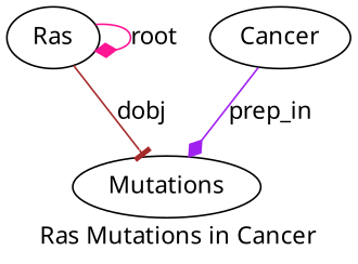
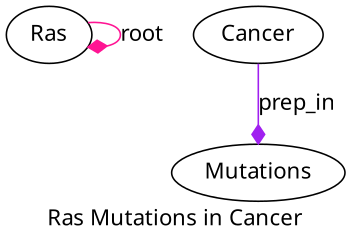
  digraph {
    fontname="Noto Sans"
    label="Ras Mutations in Cancer"
    node [fillcolor=white fontname="Noto Sans" style=filled]
    edge [arrowhead=diamond fontname="Noto Sans"]
    n1 [label=Ras]
    n2 [label=Mutations]
    n3 [label=Cancer]
    n1 -> n1 [color=deeppink label=root]
-   n1 -> n2 [arrowhead=tee color=brown label=dobj]
    n3 -> n2 [color=purple label=prep_in]
  }
